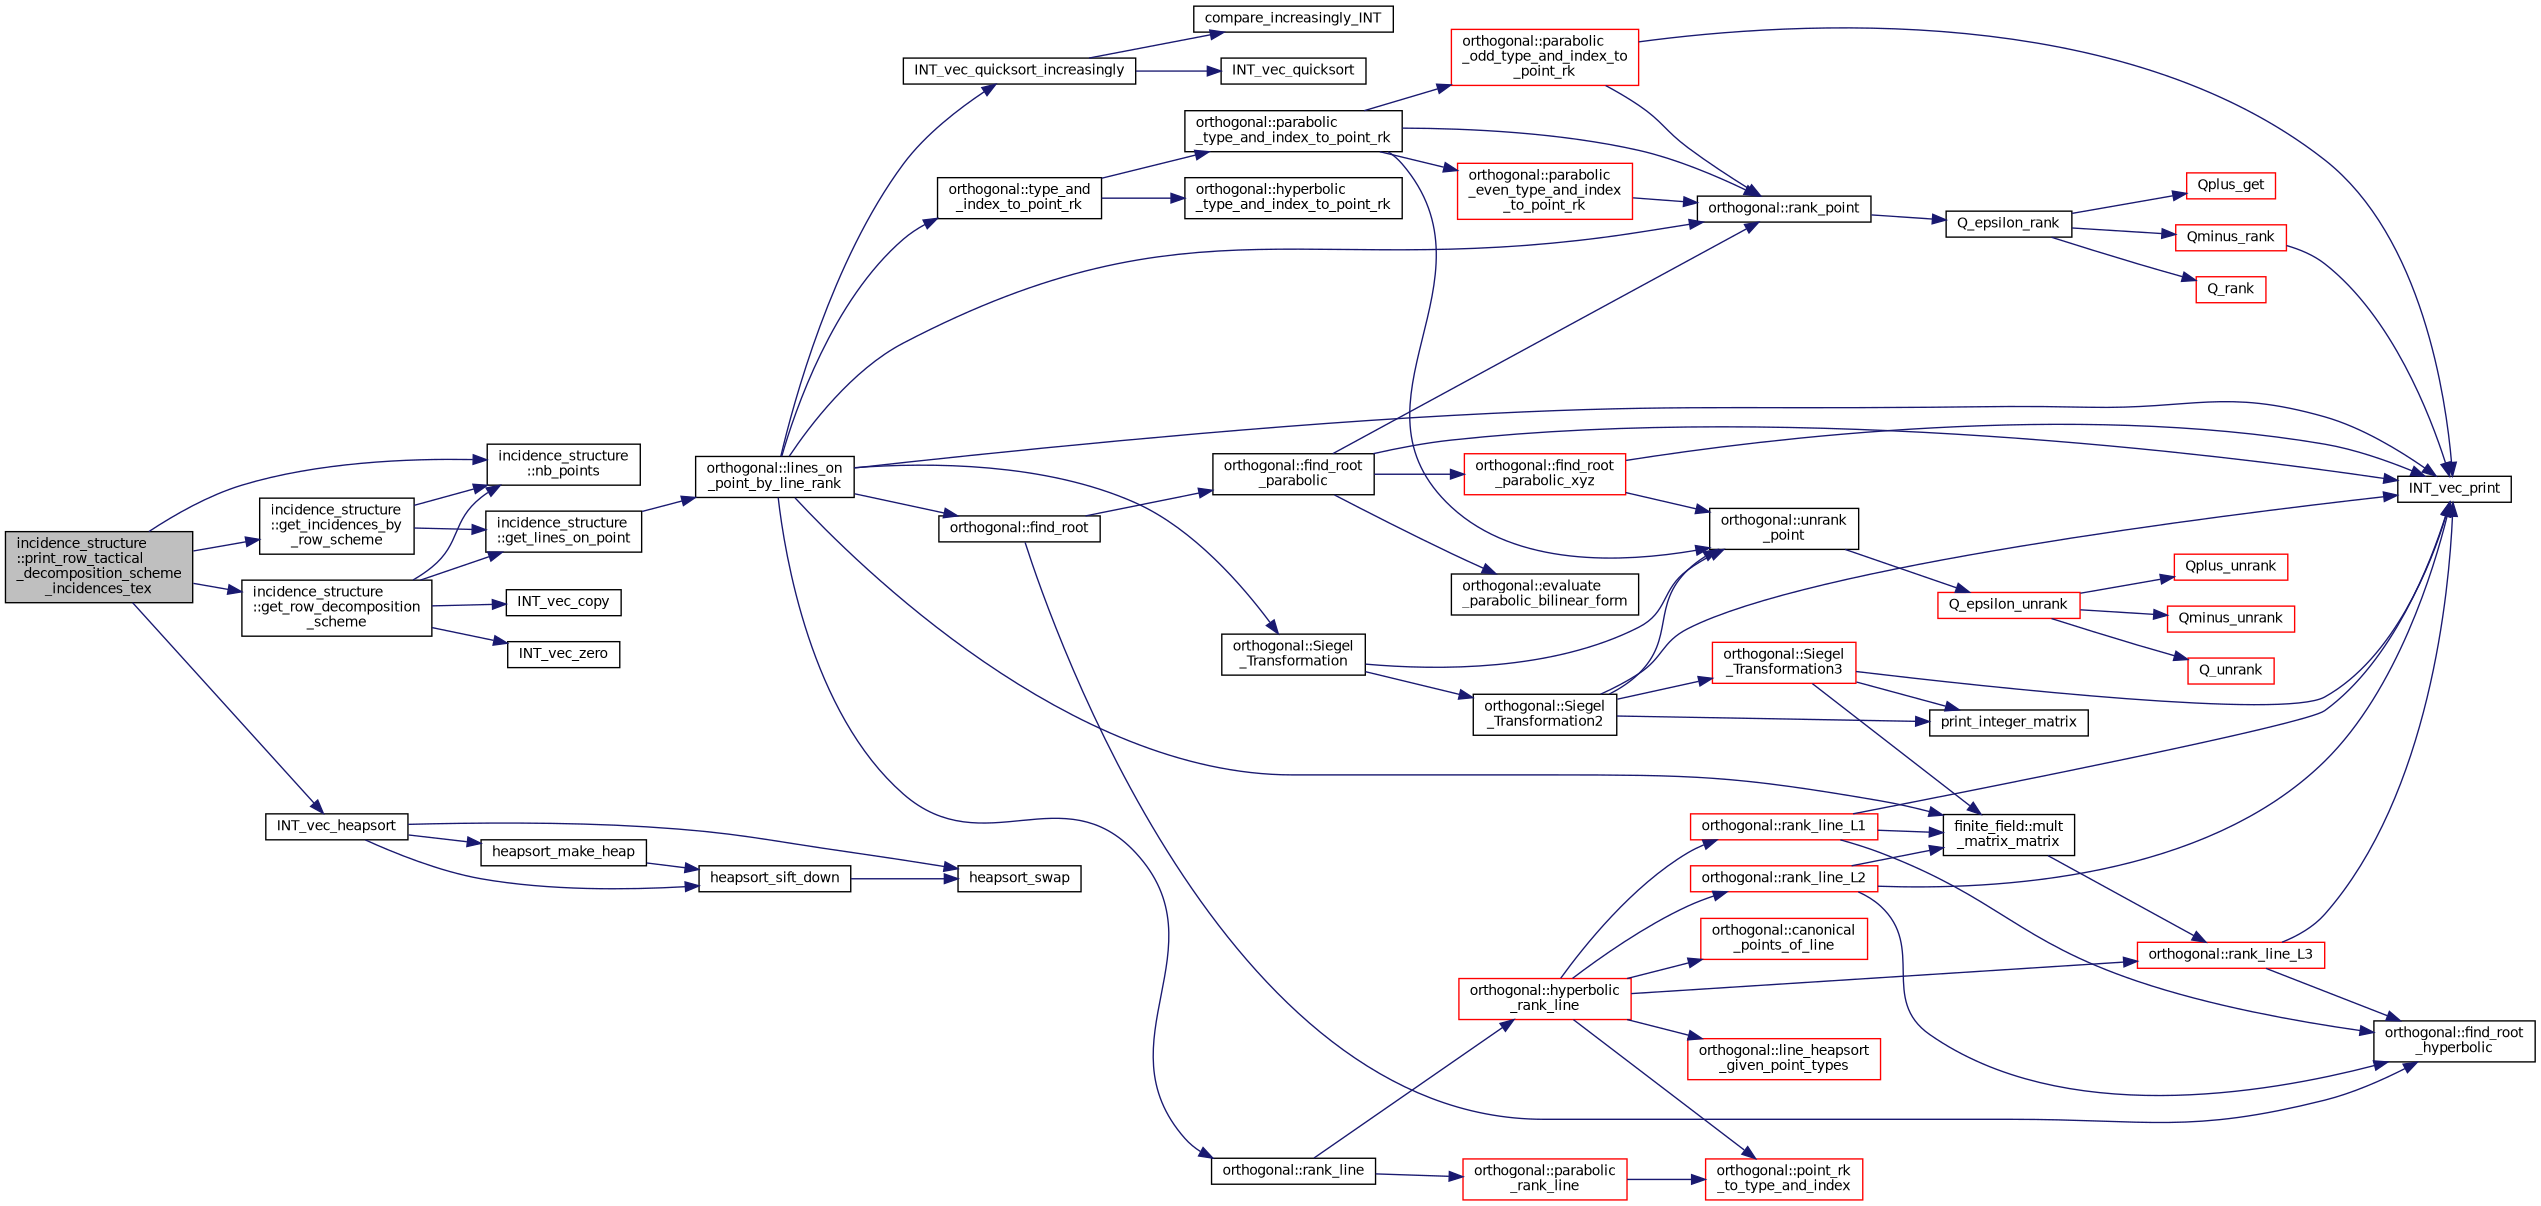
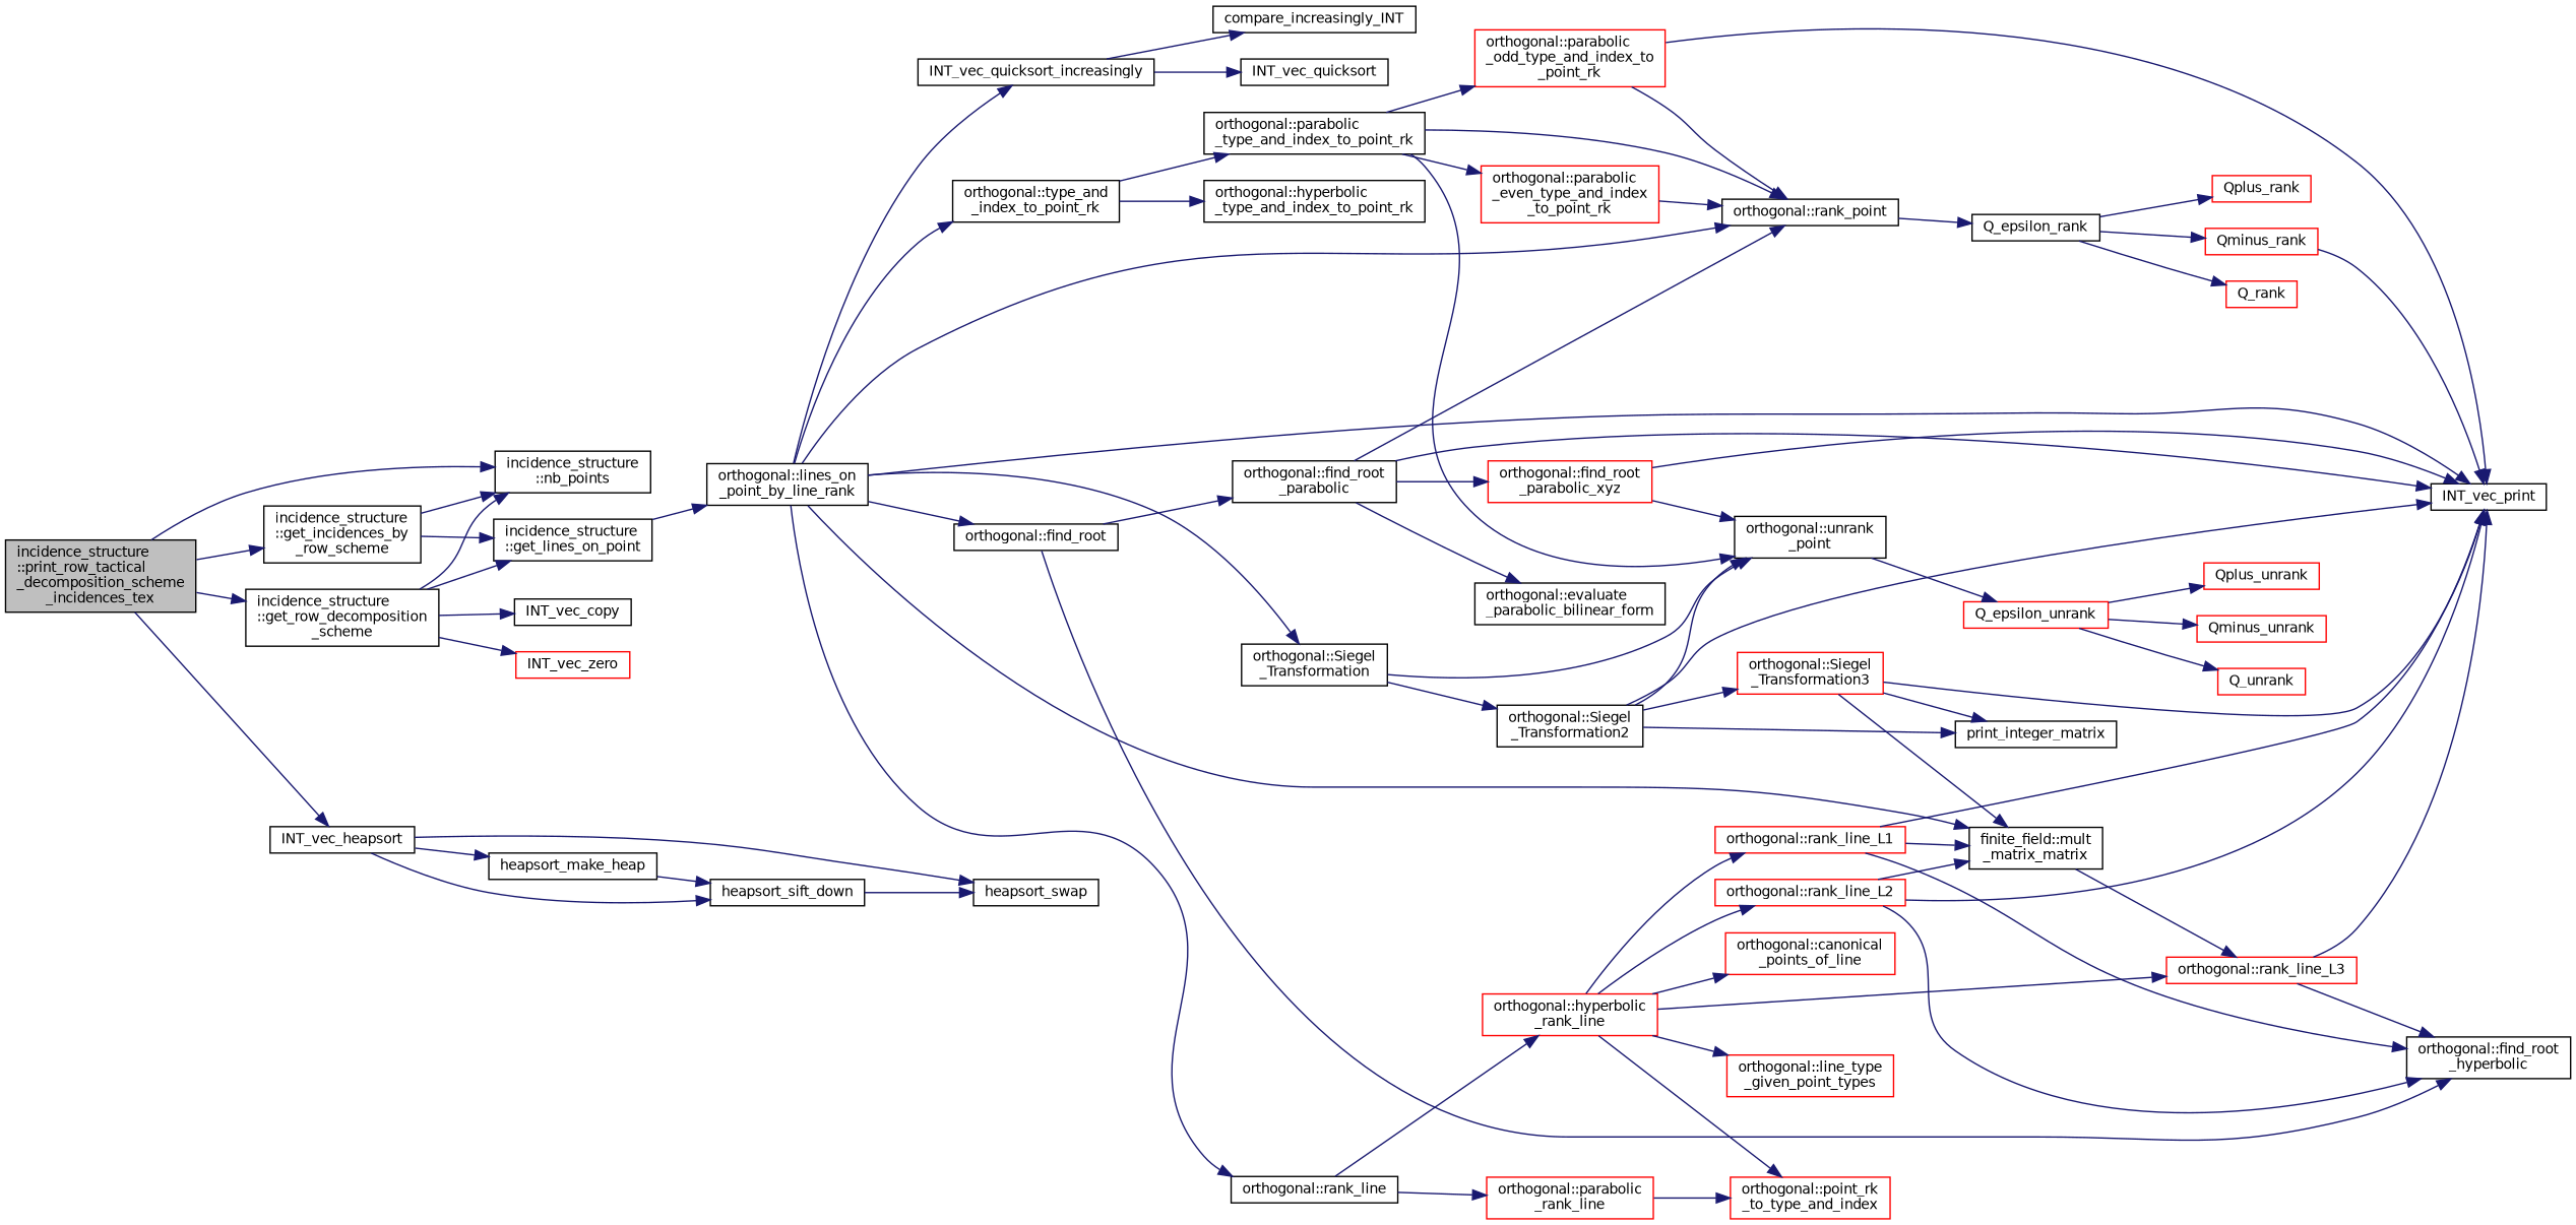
  digraph {
    rankdir=LR
    node [color=black fillcolor=white fontname=Helvetica fontsize=10 shape=record style=filled]
    edge [color=midnightblue fontname=Helvetica fontsize=10 labelfontname=Helvetica labelfontsize=10 style=solid]
    n1 [fillcolor=grey75 fontcolor=black height=0.2 label="incidence_structure\l::print_row_tactical\l_decomposition_scheme\l_incidences_tex" width=0.4]
    n2 [height=0.2 label="incidence_structure\l::get_row_decomposition\l_scheme" width=0.4]
    n3 [height=0.2 label="incidence_structure\l::nb_points" width=0.4]
    n4 [height=0.2 label="incidence_structure\l::get_incidences_by\l_row_scheme" width=0.4]
    n5 [height=0.2 label=INT_vec_heapsort width=0.4]
-   n6 [height=0.2 label=INT_vec_zero width=0.4]
+   n6 [color=red height=0.2 label=INT_vec_zero width=0.4]
    n7 [height=0.2 label="incidence_structure\l::get_lines_on_point" width=0.4]
    n8 [height=0.2 label=INT_vec_copy width=0.4]
    n9 [height=0.2 label=heapsort_make_heap width=0.4]
    n10 [height=0.2 label=heapsort_sift_down width=0.4]
    n11 [height=0.2 label=heapsort_swap width=0.4]
    n12 [height=0.2 label="orthogonal::lines_on\l_point_by_line_rank" width=0.4]
    n13 [height=0.2 label="orthogonal::type_and\l_index_to_point_rk" width=0.4]
    n14 [height=0.2 label="orthogonal::rank_point" width=0.4]
    n15 [height=0.2 label=INT_vec_print width=0.4]
    n16 [height=0.2 label="orthogonal::find_root" width=0.4]
    n17 [height=0.2 label="orthogonal::Siegel\l_Transformation" width=0.4]
    n18 [height=0.2 label="finite_field::mult\l_matrix_matrix" width=0.4]
    n19 [height=0.2 label="orthogonal::rank_line" width=0.4]
    n20 [height=0.2 label=INT_vec_quicksort_increasingly width=0.4]
    n21 [height=0.2 label="orthogonal::hyperbolic\l_type_and_index_to_point_rk" width=0.4]
    n22 [height=0.2 label="orthogonal::parabolic\l_type_and_index_to_point_rk" width=0.4]
    n23 [height=0.2 label="orthogonal::unrank\l_point" width=0.4]
    n24 [color=red height=0.2 label=Q_epsilon_unrank width=0.4]
    n25 [height=0.2 label=Q_epsilon_rank width=0.4]
    n26 [height=0.2 label="orthogonal::find_root\l_hyperbolic" width=0.4]
    n27 [height=0.2 label="orthogonal::find_root\l_parabolic" width=0.4]
    n28 [height=0.2 label="orthogonal::Siegel\l_Transformation2" width=0.4]
    n29 [color=red height=0.2 label="orthogonal::rank_line_L3" width=0.4]
    n30 [color=red height=0.2 label="orthogonal::hyperbolic\l_rank_line" width=0.4]
    n31 [color=red height=0.2 label="orthogonal::parabolic\l_rank_line" width=0.4]
    n32 [height=0.2 label=INT_vec_quicksort width=0.4]
    n33 [height=0.2 label=compare_increasingly_INT width=0.4]
    n34 [color=red height=0.2 label="orthogonal::parabolic\l_even_type_and_index\l_to_point_rk" width=0.4]
    n35 [color=red height=0.2 label="orthogonal::parabolic\l_odd_type_and_index_to\l_point_rk" width=0.4]
    n36 [color=red height=0.2 label=Q_unrank width=0.4]
    n37 [color=red height=0.2 label=Qplus_unrank width=0.4]
    n38 [color=red height=0.2 label=Qminus_unrank width=0.4]
    n39 [color=red height=0.2 label=Q_rank width=0.4]
-   n40 [color=red height=0.2 label=Qplus_get width=0.4]
+   n40 [color=red height=0.2 label=Qplus_rank width=0.4]
    n41 [color=red height=0.2 label=Qminus_rank width=0.4]
    n42 [color=red height=0.2 label="orthogonal::find_root\l_parabolic_xyz" width=0.4]
    n43 [height=0.2 label="orthogonal::evaluate\l_parabolic_bilinear_form" width=0.4]
    n44 [color=red height=0.2 label="orthogonal::Siegel\l_Transformation3" width=0.4]
    n45 [height=0.2 label=print_integer_matrix width=0.4]
    n46 [color=red height=0.2 label="orthogonal::point_rk\l_to_type_and_index" width=0.4]
-   n47 [color=red height=0.2 label="orthogonal::line_heapsort\l_given_point_types" width=0.4]
+   n47 [color=red height=0.2 label="orthogonal::line_type\l_given_point_types" width=0.4]
    n48 [color=red height=0.2 label="orthogonal::canonical\l_points_of_line" width=0.4]
    n49 [color=red height=0.2 label="orthogonal::rank_line_L1" width=0.4]
    n50 [color=red height=0.2 label="orthogonal::rank_line_L2" width=0.4]
    n1 -> n2
    n1 -> n3
    n1 -> n4
    n1 -> n5
    n2 -> n3
    n2 -> n6
    n2 -> n7
    n2 -> n8
    n4 -> n3
    n4 -> n7
    n5 -> n9
    n5 -> n10
    n5 -> n11
    n7 -> n12
    n9 -> n10
    n10 -> n11
    n12 -> n13
    n12 -> n14
    n12 -> n15
    n12 -> n16
    n12 -> n17
    n12 -> n18
    n12 -> n19
    n12 -> n20
    n13 -> n21
    n13 -> n22
    n14 -> n25
    n16 -> n26
    n16 -> n27
    n17 -> n23
    n17 -> n28
    n18 -> n29
    n19 -> n30
    n19 -> n31
    n20 -> n32
    n20 -> n33
    n22 -> n14
    n22 -> n23
    n22 -> n34
    n22 -> n35
    n23 -> n24
    n24 -> n36
    n24 -> n37
    n24 -> n38
    n25 -> n39
    n25 -> n40
    n25 -> n41
    n27 -> n14
    n27 -> n15
    n27 -> n42
    n27 -> n43
    n28 -> n15
    n28 -> n23
    n28 -> n44
    n28 -> n45
    n29 -> n15
    n29 -> n26
    n30 -> n29
    n30 -> n46
    n30 -> n47
    n30 -> n48
    n30 -> n49
    n30 -> n50
    n31 -> n46
    n34 -> n14
    n35 -> n14
    n35 -> n15
    n41 -> n15
    n42 -> n15
    n42 -> n23
    n44 -> n15
    n44 -> n18
    n44 -> n45
    n49 -> n15
    n49 -> n18
    n49 -> n26
    n50 -> n15
    n50 -> n18
    n50 -> n26
  }
